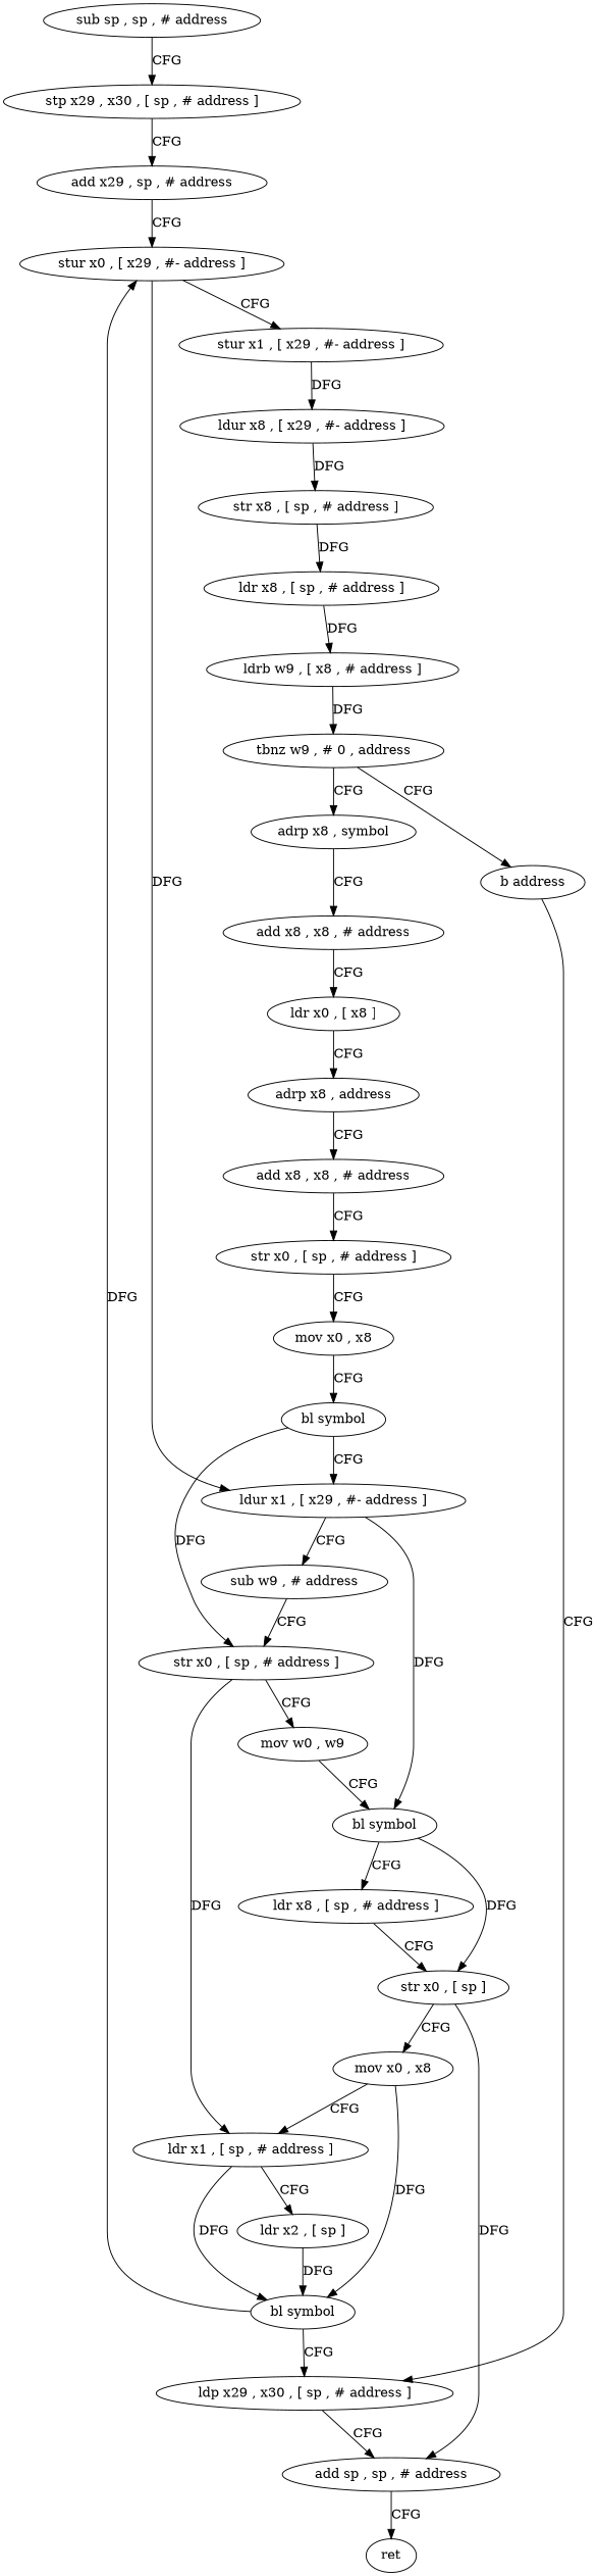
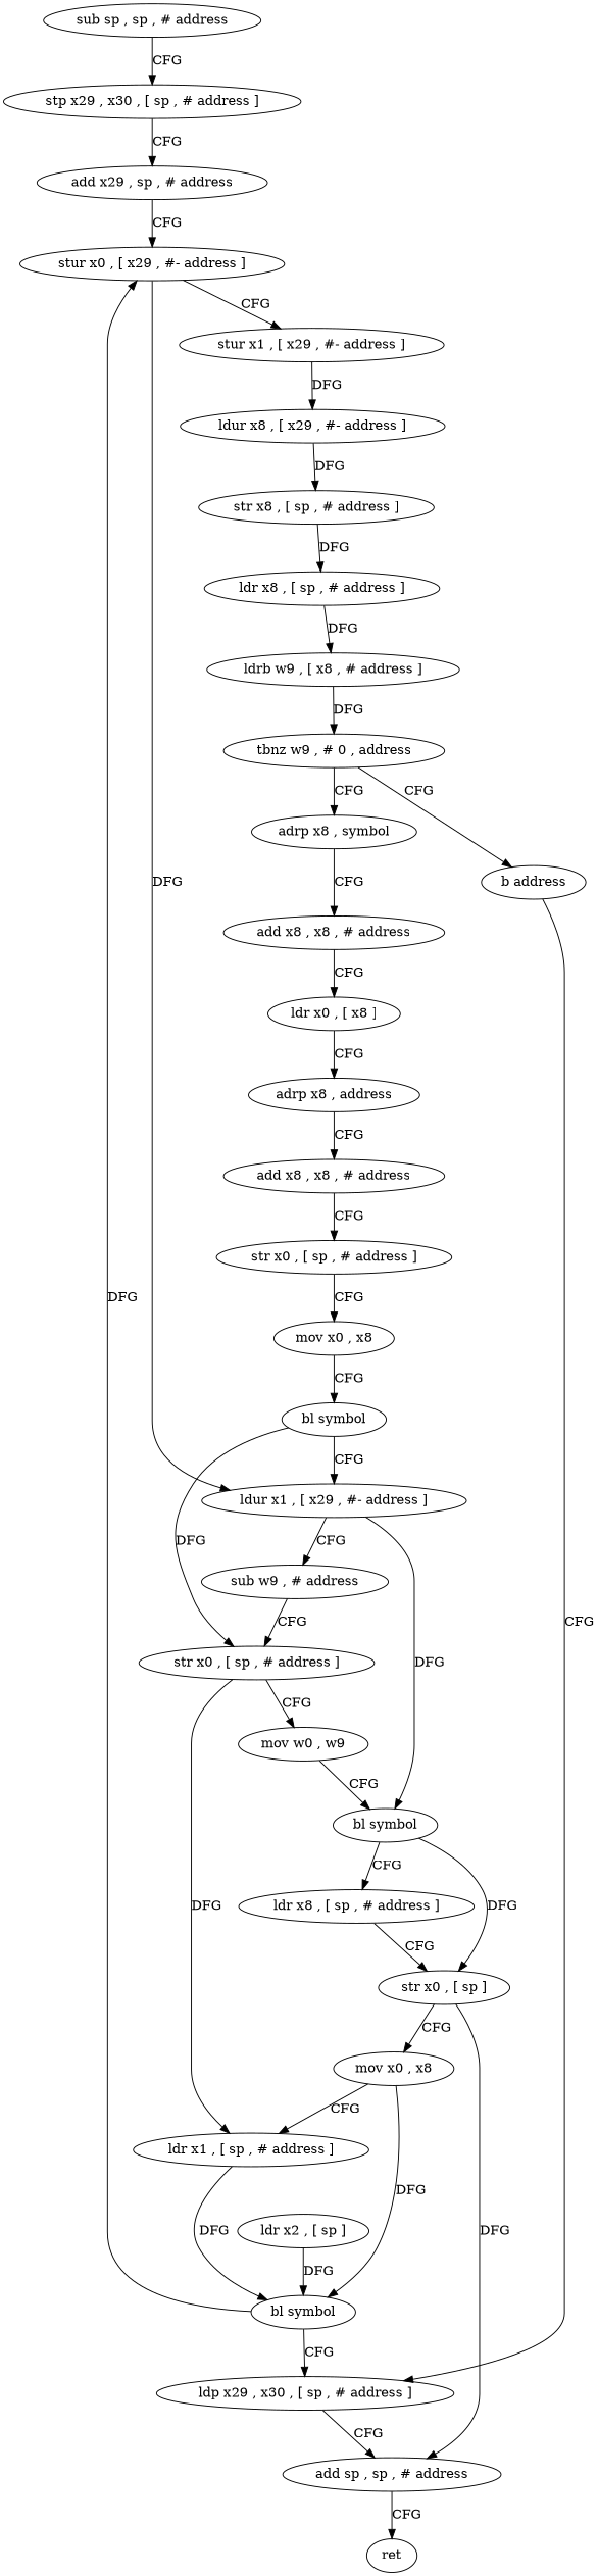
  digraph {
    n1 [label="sub sp , sp , # address"]
    n2 [label="stp x29 , x30 , [ sp , # address ]"]
    n3 [label="add x29 , sp , # address"]
    n4 [label="stur x0 , [ x29 , #- address ]"]
    n5 [label="stur x1 , [ x29 , #- address ]"]
    n6 [label="ldur x1 , [ x29 , #- address ]"]
    n7 [label="ldur x8 , [ x29 , #- address ]"]
    n8 [label="sub w9 , # address"]
    n9 [label="bl symbol"]
    n10 [label="str x8 , [ sp , # address ]"]
    n11 [label="ldr x8 , [ sp , # address ]"]
    n12 [label="ldrb w9 , [ x8 , # address ]"]
    n13 [label="tbnz w9 , # 0 , address"]
    n14 [label="adrp x8 , symbol"]
    n15 [label="b address"]
    n16 [label="add x8 , x8 , # address"]
    n17 [label="ldp x29 , x30 , [ sp , # address ]"]
    n18 [label="ldr x0 , [ x8 ]"]
    n19 [label="add sp , sp , # address"]
    n20 [label="adrp x8 , address"]
    n21 [label="add x8 , x8 , # address"]
    n22 [label="str x0 , [ sp , # address ]"]
    n23 [label="mov x0 , x8"]
    n24 [label="bl symbol"]
    n25 [label="str x0 , [ sp , # address ]"]
    n26 [label="mov w0 , w9"]
    n27 [label="ldr x1 , [ sp , # address ]"]
    n28 [label="ldr x8 , [ sp , # address ]"]
    n29 [label="str x0 , [ sp ]"]
    n30 [label="ldr x2 , [ sp ]"]
    n31 [label="bl symbol"]
    n32 [label="mov x0 , x8"]
    n33 [label=ret]
    n1 -> n2 [label=CFG]
    n2 -> n3 [label=CFG]
    n3 -> n4 [label=CFG]
    n4 -> n5 [label=CFG]
    n4 -> n6 [label=DFG]
    n5 -> n7 [label=DFG]
    n6 -> n8 [label=CFG]
    n6 -> n9 [label=DFG]
    n7 -> n10 [label=DFG]
    n8 -> n25 [label=CFG]
    n9 -> n28 [label=CFG]
    n9 -> n29 [label=DFG]
    n10 -> n11 [label=DFG]
    n11 -> n12 [label=DFG]
    n12 -> n13 [label=DFG]
    n13 -> n14 [label=CFG]
    n13 -> n15 [label=CFG]
    n14 -> n16 [label=CFG]
    n15 -> n17 [label=CFG]
    n16 -> n18 [label=CFG]
    n17 -> n19 [label=CFG]
    n18 -> n20 [label=CFG]
    n19 -> n33 [label=CFG]
    n20 -> n21 [label=CFG]
    n21 -> n22 [label=CFG]
    n22 -> n23 [label=CFG]
    n23 -> n24 [label=CFG]
    n24 -> n6 [label=CFG]
    n24 -> n25 [label=DFG]
    n25 -> n26 [label=CFG]
    n25 -> n27 [label=DFG]
    n26 -> n9 [label=CFG]
-   n27 -> n30 [label=CFG]
    n27 -> n31 [label=DFG]
    n28 -> n29 [label=CFG]
    n29 -> n19 [label=DFG]
    n29 -> n32 [label=CFG]
    n30 -> n31 [label=DFG]
    n31 -> n4 [label=DFG]
    n31 -> n17 [label=CFG]
    n32 -> n27 [label=CFG]
    n32 -> n31 [label=DFG]
  }
